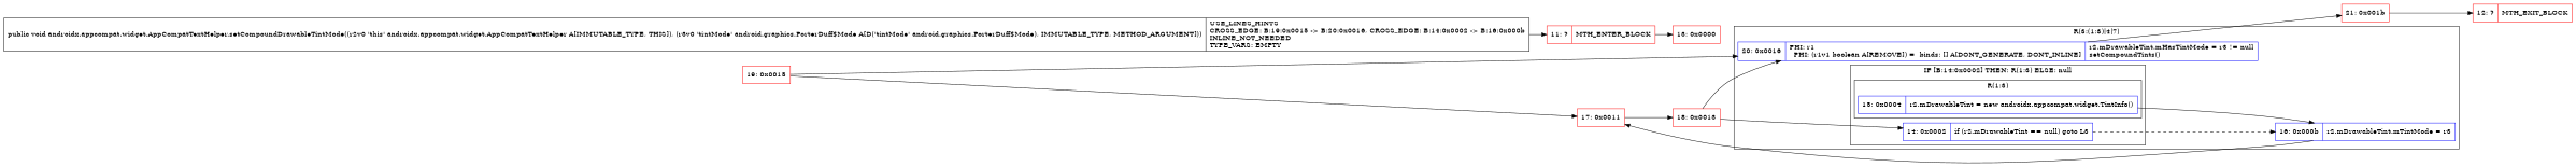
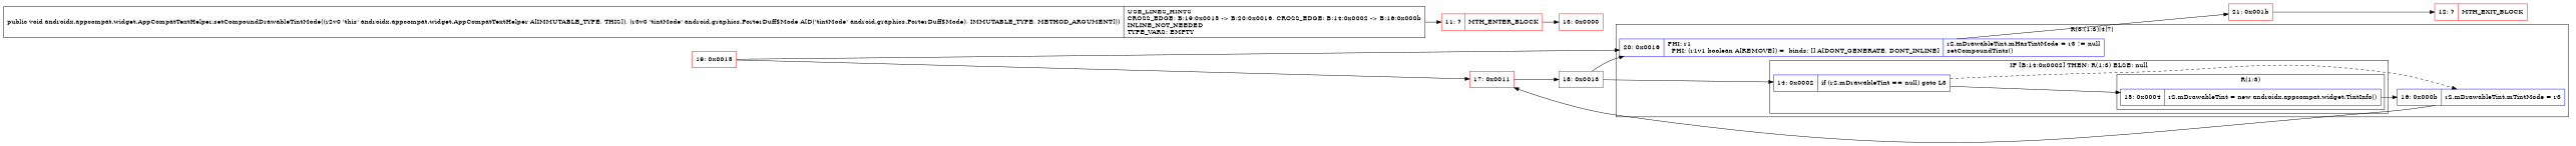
  digraph {
    rankdir=LR
    node [color=red shape=record]
    n1 [color=blue label="{15\:\ 0x0004|r2.mDrawableTint = new androidx.appcompat.widget.TintInfo()\l}"]
    n2 [color=blue label="{14\:\ 0x0002|if (r2.mDrawableTint == null) goto L3\l}"]
    n3 [color=blue label="{16\:\ 0x000b|r2.mDrawableTint.mTintMode = r3\l}"]
    n4 [color=blue label="{20\:\ 0x0016|PHI: r1 \l  PHI: (r1v1 boolean A[REMOVE]) =  binds: [] A[DONT_GENERATE, DONT_INLINE]\l|r2.mDrawableTint.mHasTintMode = r3 != null\lsetCompoundTints()\l}"]
    n5 [label="{17\:\ 0x0011}"]
    n6 [label="{21\:\ 0x001b}"]
    n7 [label="{18\:\ 0x0013}"]
    n8 [label="{12\:\ ?|MTH_EXIT_BLOCK\l}"]
    n9 [label="{11\:\ ?|MTH_ENTER_BLOCK\l}"]
    n10 [label="{13\:\ 0x0000}"]
    n11 [label="{19\:\ 0x0015}"]
    n12 [label="{public void androidx.appcompat.widget.AppCompatTextHelper.setCompoundDrawableTintMode((r2v0 'this' androidx.appcompat.widget.AppCompatTextHelper A[IMMUTABLE_TYPE, THIS]), (r3v0 'tintMode' android.graphics.PorterDuff$Mode A[D('tintMode' android.graphics.PorterDuff$Mode), IMMUTABLE_TYPE, METHOD_ARGUMENT]))  | USE_LINES_HINTS\lCROSS_EDGE: B:19:0x0015 \-\> B:20:0x0016, CROSS_EDGE: B:14:0x0002 \-\> B:16:0x000b\lINLINE_NOT_NEEDED\lTYPE_VARS: EMPTY\l}" color=""]
    subgraph cluster_1 {
      label="R(3:(1:3)|4|7)"
      n3
      n4
      subgraph cluster_2 {
        label="IF [B:14:0x0002] THEN: R(1:3) ELSE: null"
        n2
        subgraph cluster_3 {
          label="R(1:3)"
          n1
        }
      }
    }
    n1 -> n3
+   n2 -> n1
    n2 -> n3 [style=dashed]
    n3 -> n5
    n4 -> n6
    n5 -> n7
    n6 -> n8
    n7 -> n2
    n7 -> n4
    n9 -> n10
    n11 -> n4
    n11 -> n5
    n12 -> n9
  }
